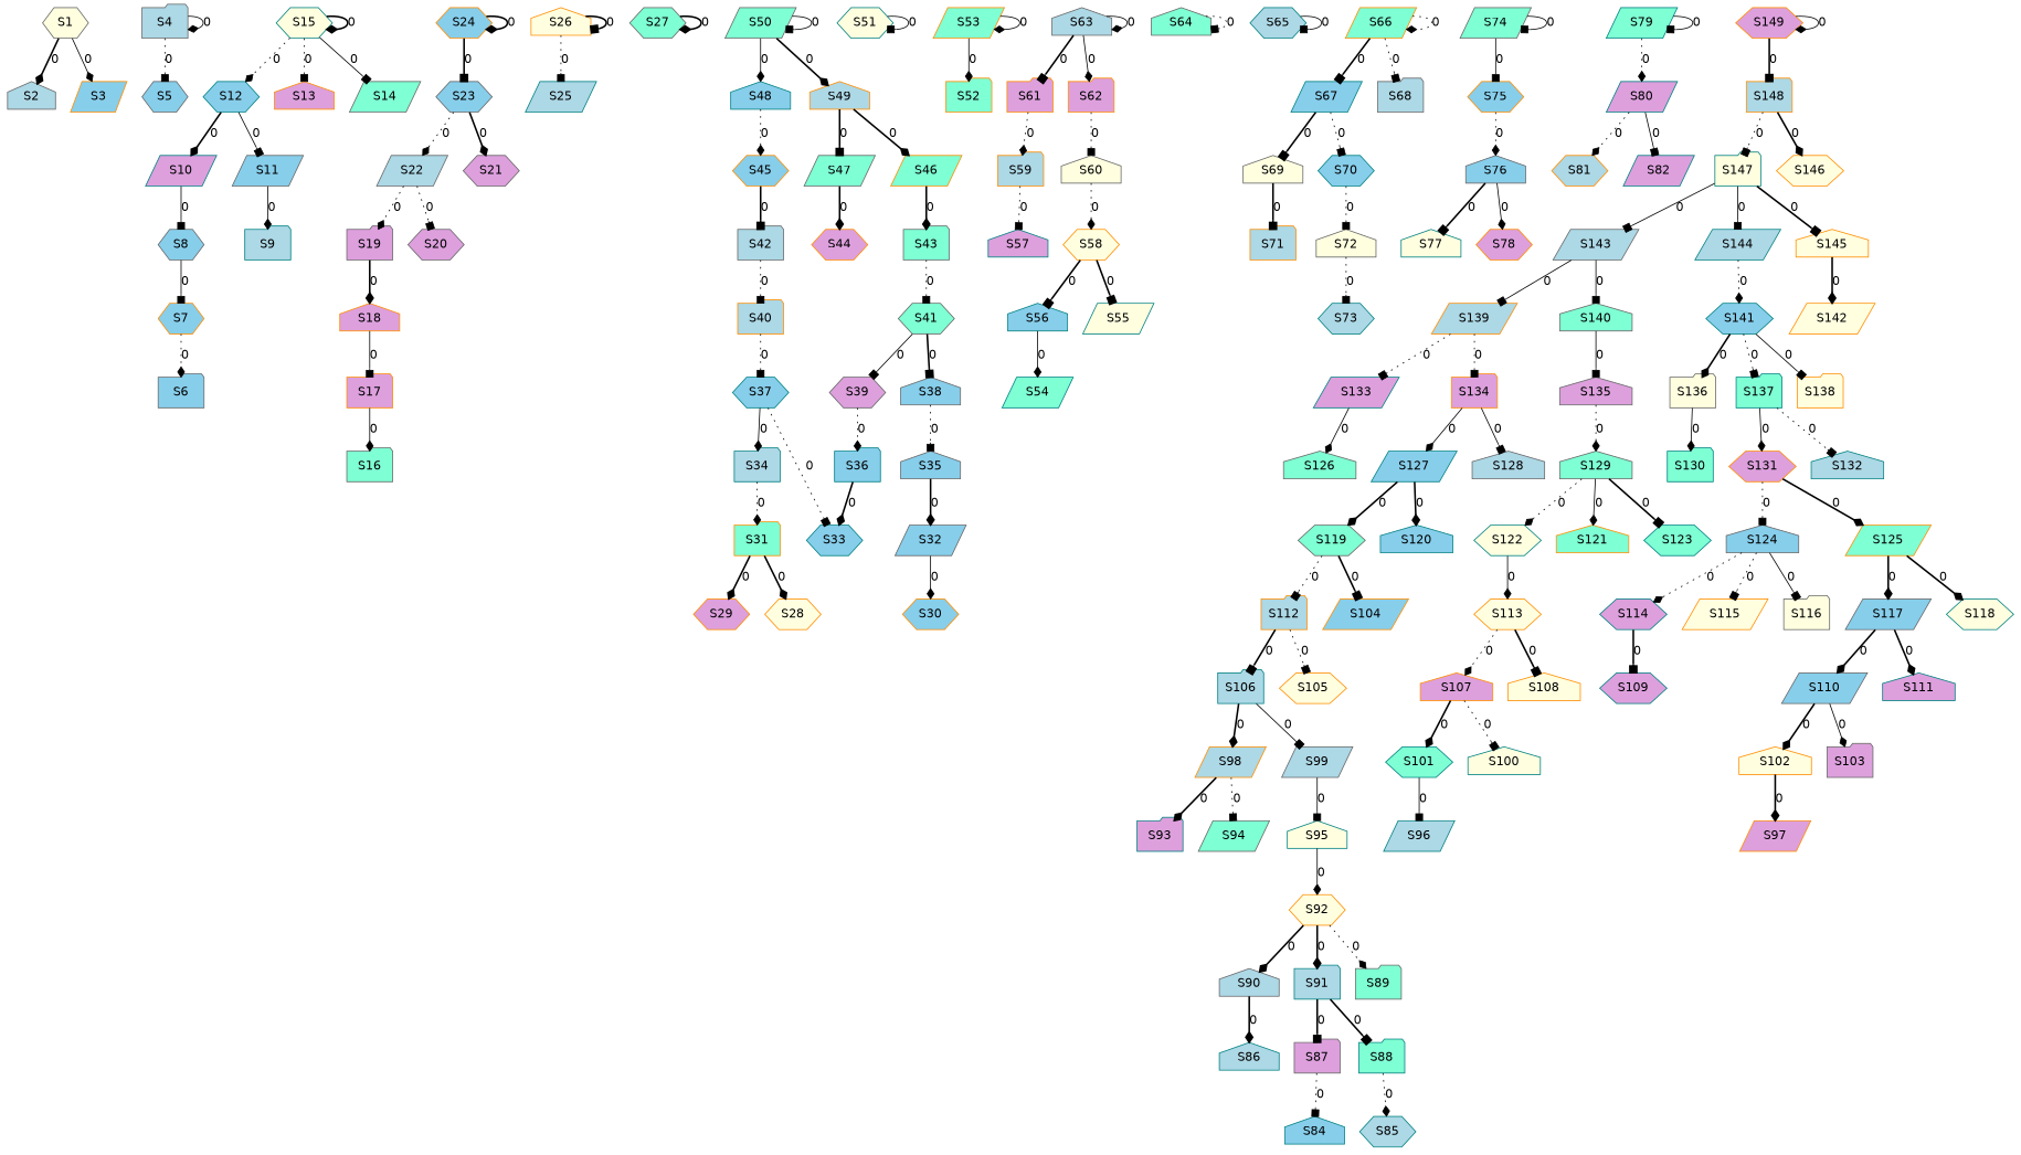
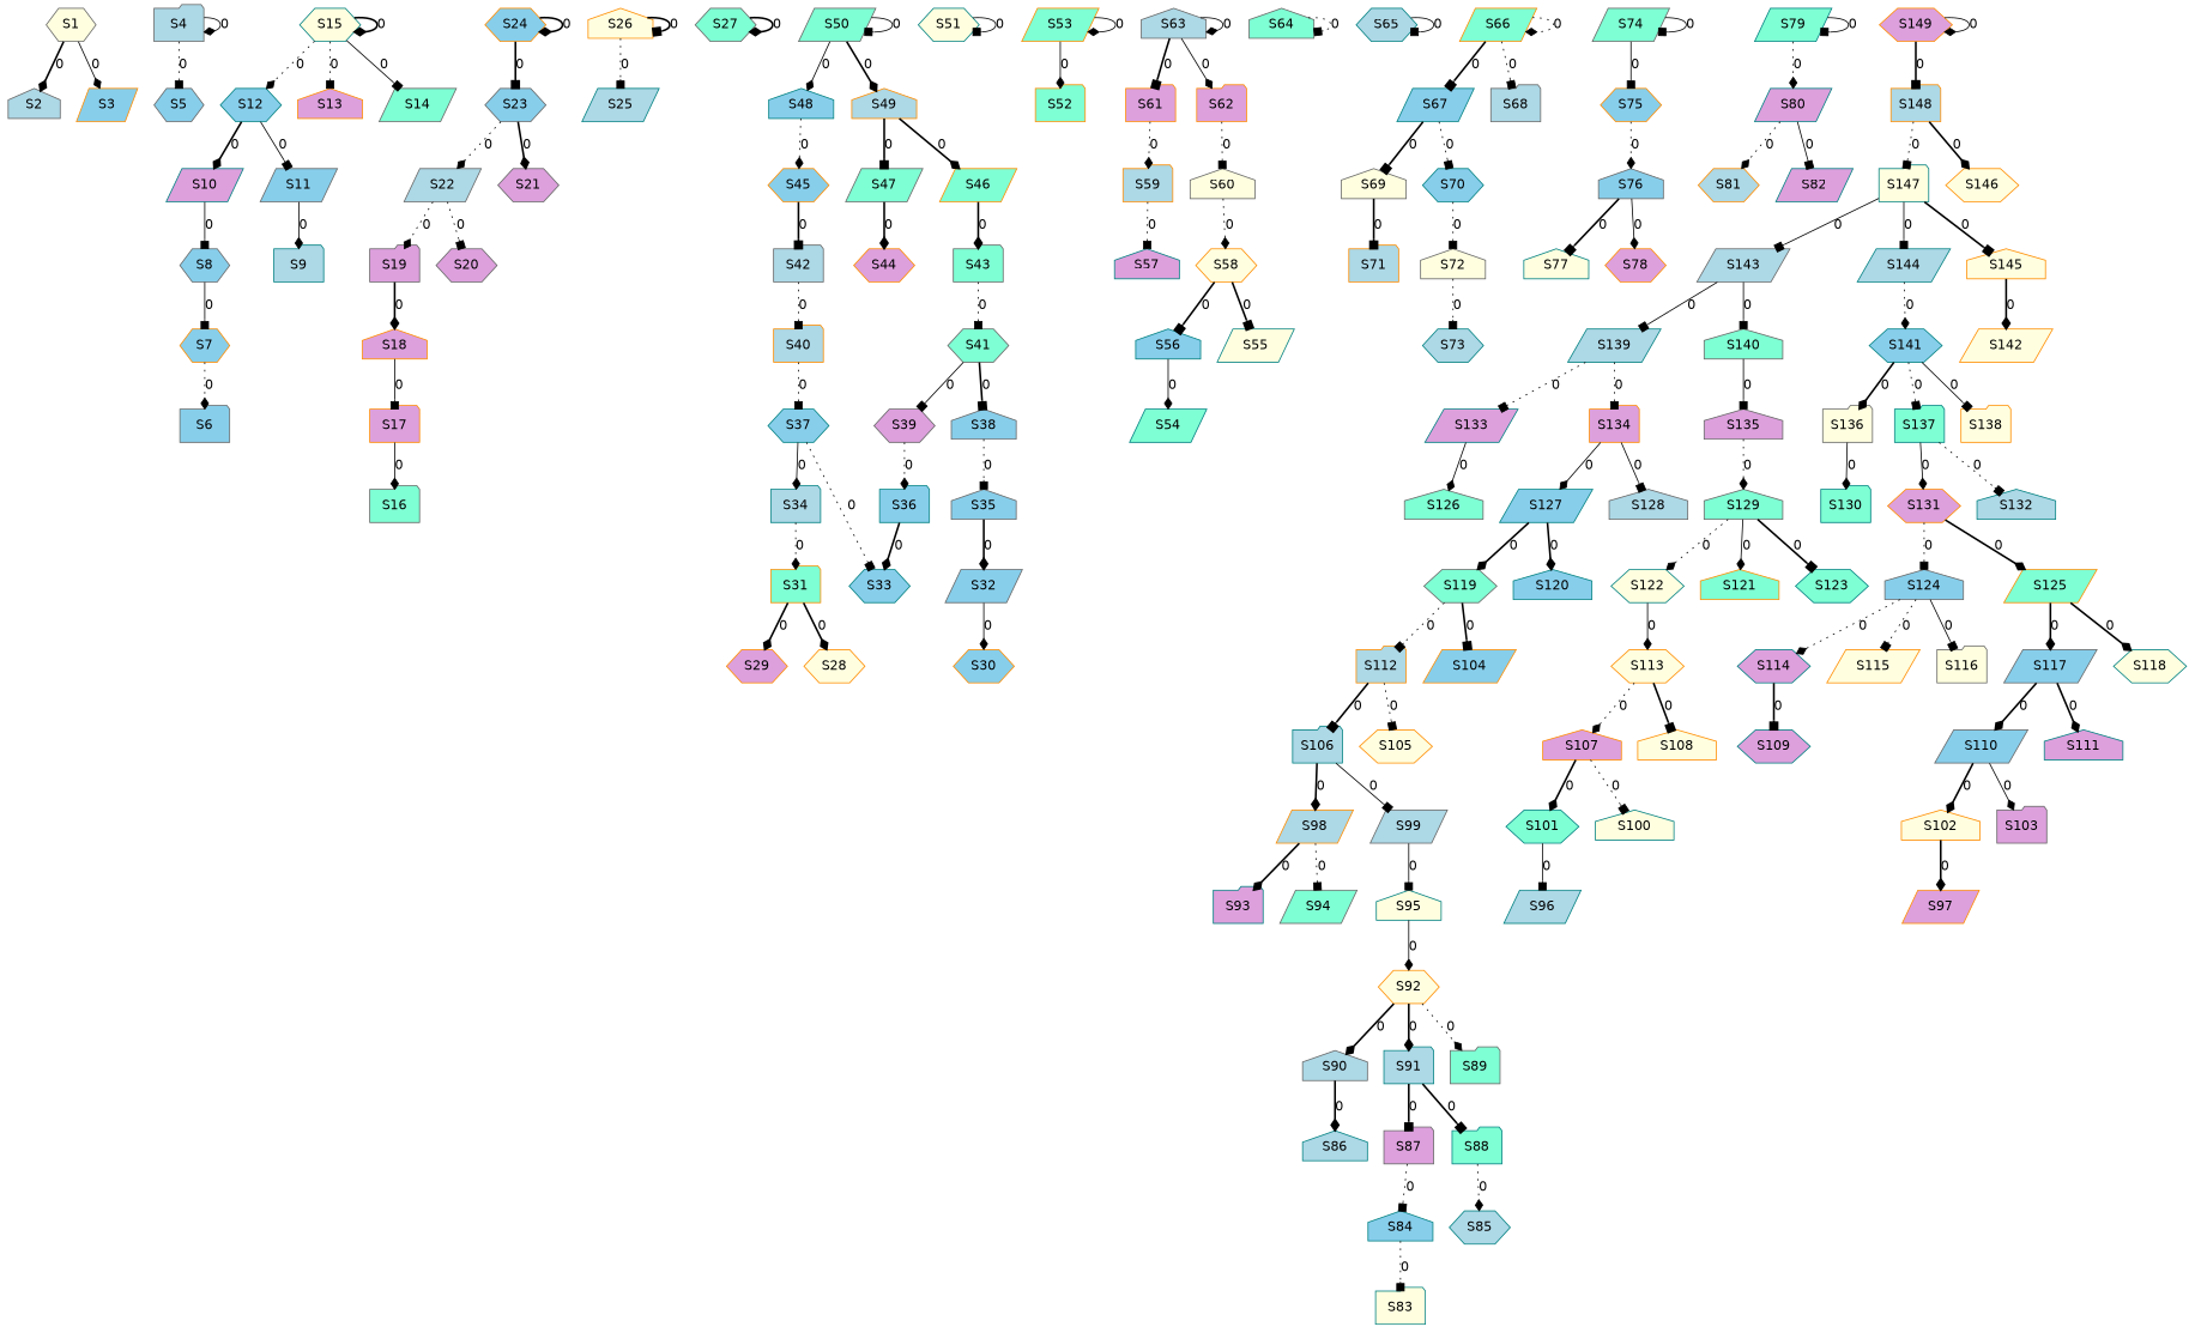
  strict digraph {
    fontname="DejaVu Sans"
    node [color=teal fillcolor=lightblue fontname="DejaVu Sans" shape=hexagon style=filled]
    edge [arrowhead=diamond fontname="DejaVu Sans" style=bold]
    S1 [color=gray40 fillcolor=lightyellow]
    S2 [color=gray40 shape=house]
    S3 [color=darkorange fillcolor=skyblue shape=parallelogram]
    S4 [color=gray40 shape=folder]
    S5 [color=gray40 fillcolor=skyblue]
    S7 [color=darkorange fillcolor=skyblue]
    S6 [color=gray40 fillcolor=skyblue shape=folder]
    S8 [color=gray40 fillcolor=skyblue]
    S10 [fillcolor=plum shape=parallelogram]
    S11 [color=gray40 fillcolor=skyblue shape=parallelogram]
    S9 [shape=folder]
    S12 [fillcolor=skyblue]
    S15 [fillcolor=lightyellow]
    S13 [color=darkorange fillcolor=plum shape=house]
    S14 [color=gray40 fillcolor=aquamarine shape=parallelogram]
    S17 [color=darkorange fillcolor=plum shape=folder]
    S16 [color=gray40 fillcolor=aquamarine shape=folder]
    S18 [color=darkorange fillcolor=plum shape=house]
    S19 [color=gray40 fillcolor=plum shape=folder]
    S22 [color=gray40 shape=parallelogram]
    S20 [color=gray40 fillcolor=plum]
    S23 [color=gray40 fillcolor=skyblue]
    S21 [color=gray40 fillcolor=plum]
    S24 [color=darkorange fillcolor=skyblue]
    S26 [color=darkorange fillcolor=lightyellow shape=house]
    S25 [shape=parallelogram]
    S27 [color=gray40 fillcolor=aquamarine]
    S31 [color=darkorange fillcolor=aquamarine shape=folder]
    S28 [color=darkorange fillcolor=lightyellow]
    S29 [color=darkorange fillcolor=plum]
    S32 [color=gray40 fillcolor=skyblue shape=parallelogram]
    S30 [color=darkorange fillcolor=skyblue]
    S34 [shape=folder]
    S35 [color=gray40 fillcolor=skyblue shape=house]
    S37 [fillcolor=skyblue]
    S33 [fillcolor=skyblue]
    S38 [color=gray40 fillcolor=skyblue shape=house]
    S39 [color=gray40 fillcolor=plum]
    S36 [fillcolor=skyblue shape=folder]
    S40 [color=darkorange shape=folder]
    S41 [color=gray40 fillcolor=aquamarine]
    S42 [color=gray40 shape=folder]
    S43 [color=gray40 fillcolor=aquamarine shape=folder]
    S45 [color=darkorange fillcolor=skyblue]
    S46 [color=darkorange fillcolor=aquamarine shape=parallelogram]
    S47 [color=gray40 fillcolor=aquamarine shape=parallelogram]
    S44 [color=darkorange fillcolor=plum]
    S48 [fillcolor=skyblue shape=house]
    S49 [color=darkorange shape=house]
    S50 [color=gray40 fillcolor=aquamarine shape=parallelogram]
    S51 [fillcolor=lightyellow]
    S53 [color=darkorange fillcolor=aquamarine shape=parallelogram]
    S52 [color=darkorange fillcolor=aquamarine shape=folder]
    S56 [fillcolor=skyblue shape=house]
    S54 [fillcolor=aquamarine shape=parallelogram]
    S58 [color=darkorange fillcolor=lightyellow]
    S55 [fillcolor=lightyellow shape=parallelogram]
    S59 [color=darkorange shape=folder]
    S57 [fillcolor=plum shape=house]
    S60 [color=gray40 fillcolor=lightyellow shape=house]
    S61 [color=darkorange fillcolor=plum shape=folder]
    S62 [color=darkorange fillcolor=plum shape=folder]
    S63 [color=gray40 shape=house]
    S64 [color=gray40 fillcolor=aquamarine shape=house]
    S65
    S66 [color=darkorange fillcolor=aquamarine shape=parallelogram]
    S67 [fillcolor=skyblue shape=parallelogram]
    S68 [color=gray40 shape=folder]
    S69 [color=gray40 fillcolor=lightyellow shape=house]
    S70 [fillcolor=skyblue]
    S71 [color=darkorange shape=folder]
    S72 [color=gray40 fillcolor=lightyellow shape=house]
    S73
    S74 [color=gray40 fillcolor=aquamarine shape=parallelogram]
    S75 [color=darkorange fillcolor=skyblue]
    S76 [color=gray40 fillcolor=skyblue shape=house]
    S77 [fillcolor=lightyellow shape=house]
    S78 [color=darkorange fillcolor=plum]
    S79 [fillcolor=aquamarine shape=parallelogram]
    S80 [fillcolor=plum shape=parallelogram]
    S81 [color=darkorange]
    S82 [fillcolor=plum shape=parallelogram]
    S84 [fillcolor=skyblue shape=house]
+   S83 [fillcolor=lightyellow shape=folder]
    S87 [color=gray40 fillcolor=plum shape=folder]
    S88 [fillcolor=aquamarine shape=folder]
    S85
    S90 [color=gray40 shape=house]
    S86 [shape=house]
    S91 [shape=folder]
    S92 [color=darkorange fillcolor=lightyellow]
    S89 [color=gray40 fillcolor=aquamarine shape=folder]
    S95 [fillcolor=lightyellow shape=house]
    S98 [color=darkorange shape=parallelogram]
    S93 [fillcolor=plum shape=folder]
    S94 [color=gray40 fillcolor=aquamarine shape=parallelogram]
    S99 [color=gray40 shape=parallelogram]
    S101 [fillcolor=aquamarine]
    S96 [shape=parallelogram]
    S102 [color=darkorange fillcolor=lightyellow shape=house]
    S97 [color=darkorange fillcolor=plum shape=parallelogram]
    S106 [shape=folder]
    S107 [color=darkorange fillcolor=plum shape=house]
    S100 [fillcolor=lightyellow shape=house]
    S110 [color=gray40 fillcolor=skyblue shape=parallelogram]
    S103 [color=gray40 fillcolor=plum shape=folder]
    S112 [color=darkorange shape=folder]
    S105 [color=darkorange fillcolor=lightyellow]
    S104 [color=darkorange fillcolor=skyblue shape=parallelogram]
    S113 [color=darkorange fillcolor=lightyellow]
    S108 [color=darkorange fillcolor=lightyellow shape=house]
    S114 [fillcolor=plum]
    S109 [fillcolor=plum]
    S117 [color=gray40 fillcolor=skyblue shape=parallelogram]
    S111 [fillcolor=plum shape=house]
    S119 [color=gray40 fillcolor=aquamarine]
    S122 [fillcolor=lightyellow]
    S124 [color=gray40 fillcolor=skyblue shape=house]
    S115 [color=darkorange fillcolor=lightyellow shape=parallelogram]
    S116 [color=gray40 fillcolor=lightyellow shape=folder]
    S125 [color=darkorange fillcolor=aquamarine shape=parallelogram]
    S118 [fillcolor=lightyellow]
    S127 [fillcolor=skyblue shape=parallelogram]
    S120 [fillcolor=skyblue shape=house]
    S129 [color=gray40 fillcolor=aquamarine shape=house]
    S121 [color=darkorange fillcolor=aquamarine shape=house]
    S123 [fillcolor=aquamarine]
    S131 [color=darkorange fillcolor=plum]
    S133 [fillcolor=plum shape=parallelogram]
    S126 [color=gray40 fillcolor=aquamarine shape=house]
    S134 [color=darkorange fillcolor=plum shape=folder]
    S128 [color=gray40 shape=house]
    S135 [color=gray40 fillcolor=plum shape=house]
    S136 [color=gray40 fillcolor=lightyellow shape=folder]
    S130 [fillcolor=aquamarine shape=folder]
    S137 [fillcolor=aquamarine shape=folder]
    S132 [shape=house]
-   S139 [color=darkorange shape=parallelogram]
+   S139 [shape=parallelogram]
    S140 [color=gray40 fillcolor=aquamarine shape=house]
    S141 [fillcolor=skyblue]
    S138 [color=darkorange fillcolor=lightyellow shape=folder]
    S143 [color=gray40 shape=parallelogram]
    S144 [shape=parallelogram]
    S145 [color=darkorange fillcolor=lightyellow shape=house]
    S142 [color=darkorange fillcolor=lightyellow shape=parallelogram]
    S147 [fillcolor=lightyellow shape=folder]
    S148 [color=darkorange shape=folder]
    S146 [color=darkorange fillcolor=lightyellow]
    S149 [color=darkorange fillcolor=plum]
    S1 -> S2 [label=0]
    S1 -> S3 [label=0 style=solid]
    S4 -> S4 [label=0 style=solid]
    S4 -> S5 [arrowhead=box label=0 style=dotted]
    S7 -> S6 [label=0 style=dotted]
    S8 -> S7 [arrowhead=box label=0 style=solid]
    S10 -> S8 [arrowhead=box label=0 style=solid]
    S11 -> S9 [label=0 style=solid]
    S12 -> S10 [label=0]
    S12 -> S11 [arrowhead=box label=0 style=solid]
    S15 -> S12 [label=0 style=dotted]
    S15 -> S15 [label=0]
    S15 -> S13 [arrowhead=box label=0 style=dotted]
    S15 -> S14 [arrowhead=box label=0 style=solid]
    S17 -> S16 [label=0 style=solid]
    S18 -> S17 [arrowhead=box label=0 style=solid]
    S19 -> S18 [label=0]
    S22 -> S19 [label=0 style=dotted]
    S22 -> S20 [arrowhead=box label=0 style=dotted]
    S23 -> S22 [label=0 style=dotted]
    S23 -> S21 [label=0]
    S24 -> S23 [arrowhead=box label=0]
    S24 -> S24 [label=0]
    S26 -> S26 [arrowhead=box label=0]
    S26 -> S25 [arrowhead=box label=0 style=dotted]
    S27 -> S27 [label=0]
    S31 -> S28 [label=0]
    S31 -> S29 [label=0]
    S32 -> S30 [label=0 style=solid]
    S34 -> S31 [label=0 style=dotted]
    S35 -> S32 [label=0]
    S37 -> S34 [label=0 style=solid]
    S37 -> S33 [arrowhead=box label=0 style=dotted]
    S38 -> S35 [arrowhead=box label=0 style=dotted]
    S39 -> S36 [label=0 style=dotted]
    S36 -> S33 [label=0]
    S40 -> S37 [arrowhead=box label=0 style=dotted]
    S41 -> S38 [arrowhead=box label=0]
    S41 -> S39 [arrowhead=box label=0 style=solid]
    S42 -> S40 [arrowhead=box label=0 style=dotted]
    S43 -> S41 [arrowhead=box label=0 style=dotted]
    S45 -> S42 [arrowhead=box label=0]
    S46 -> S43 [label=0]
    S47 -> S44 [label=0]
    S48 -> S45 [label=0 style=dotted]
    S49 -> S46 [label=0]
    S49 -> S47 [arrowhead=box label=0]
    S50 -> S48 [label=0 style=solid]
    S50 -> S49 [label=0]
    S50 -> S50 [arrowhead=box label=0 style=solid]
    S51 -> S51 [arrowhead=box label=0 style=solid]
    S53 -> S53 [label=0 style=solid]
    S53 -> S52 [label=0 style=solid]
    S56 -> S54 [label=0 style=solid]
    S58 -> S56 [arrowhead=box label=0]
    S58 -> S55 [arrowhead=box label=0]
    S59 -> S57 [arrowhead=box label=0 style=dotted]
    S60 -> S58 [label=0 style=dotted]
    S61 -> S59 [label=0 style=dotted]
    S62 -> S60 [arrowhead=box label=0 style=dotted]
    S63 -> S61 [arrowhead=box label=0]
    S63 -> S62 [label=0 style=solid]
    S63 -> S63 [label=0 style=solid]
    S64 -> S64 [arrowhead=box label=0 style=dotted]
    S65 -> S65 [arrowhead=box label=0 style=solid]
    S66 -> S66 [label=0 style=dotted]
    S66 -> S67 [arrowhead=box label=0]
    S66 -> S68 [arrowhead=box label=0 style=dotted]
    S67 -> S69 [arrowhead=box label=0]
    S67 -> S70 [arrowhead=box label=0 style=dotted]
    S69 -> S71 [arrowhead=box label=0]
    S70 -> S72 [arrowhead=box label=0 style=dotted]
    S72 -> S73 [arrowhead=box label=0 style=dotted]
    S74 -> S74 [arrowhead=box label=0 style=solid]
    S74 -> S75 [arrowhead=box label=0 style=solid]
    S75 -> S76 [label=0 style=dotted]
    S76 -> S77 [arrowhead=box label=0]
    S76 -> S78 [label=0 style=solid]
    S79 -> S79 [arrowhead=box label=0 style=solid]
    S79 -> S80 [label=0 style=dotted]
    S80 -> S81 [label=0 style=dotted]
    S80 -> S82 [arrowhead=box label=0 style=solid]
+   S84 -> S83 [arrowhead=box label=0 style=dotted]
    S87 -> S84 [arrowhead=box label=0 style=dotted]
    S88 -> S85 [label=0 style=dotted]
    S90 -> S86 [label=0]
    S91 -> S87 [arrowhead=box label=0]
    S91 -> S88 [arrowhead=box label=0]
    S92 -> S90 [label=0]
    S92 -> S91 [label=0]
    S92 -> S89 [label=0 style=dotted]
    S95 -> S92 [label=0 style=solid]
    S98 -> S93 [label=0]
    S98 -> S94 [arrowhead=box label=0 style=dotted]
    S99 -> S95 [arrowhead=box label=0 style=solid]
    S101 -> S96 [arrowhead=box label=0 style=solid]
    S102 -> S97 [label=0]
    S106 -> S98 [label=0]
    S106 -> S99 [arrowhead=box label=0 style=solid]
    S107 -> S101 [label=0]
    S107 -> S100 [arrowhead=box label=0 style=dotted]
    S110 -> S102 [label=0]
    S110 -> S103 [label=0 style=solid]
    S112 -> S106 [arrowhead=box label=0]
    S112 -> S105 [arrowhead=box label=0 style=dotted]
    S113 -> S107 [label=0 style=dotted]
    S113 -> S108 [arrowhead=box label=0]
    S114 -> S109 [arrowhead=box label=0]
    S117 -> S110 [label=0]
    S117 -> S111 [label=0]
    S119 -> S112 [arrowhead=box label=0 style=dotted]
    S119 -> S104 [arrowhead=box label=0]
    S122 -> S113 [label=0 style=solid]
    S124 -> S114 [label=0 style=dotted]
    S124 -> S115 [arrowhead=box label=0 style=dotted]
    S124 -> S116 [arrowhead=box label=0 style=solid]
    S125 -> S117 [label=0]
    S125 -> S118 [label=0]
    S127 -> S119 [label=0]
    S127 -> S120 [label=0]
    S129 -> S122 [label=0 style=dotted]
    S129 -> S121 [label=0 style=solid]
    S129 -> S123 [arrowhead=box label=0]
    S131 -> S124 [arrowhead=box label=0 style=dotted]
    S131 -> S125 [label=0]
    S133 -> S126 [label=0 style=solid]
    S134 -> S127 [label=0 style=solid]
    S134 -> S128 [arrowhead=box label=0 style=solid]
    S135 -> S129 [label=0 style=dotted]
    S136 -> S130 [label=0 style=solid]
    S137 -> S131 [label=0 style=solid]
    S137 -> S132 [arrowhead=box label=0 style=dotted]
    S139 -> S133 [arrowhead=box label=0 style=dotted]
    S139 -> S134 [arrowhead=box label=0 style=dotted]
    S140 -> S135 [arrowhead=box label=0 style=solid]
    S141 -> S136 [label=0]
    S141 -> S137 [arrowhead=box label=0 style=dotted]
    S141 -> S138 [arrowhead=box label=0 style=solid]
    S143 -> S139 [arrowhead=box label=0 style=solid]
    S143 -> S140 [arrowhead=box label=0 style=solid]
    S144 -> S141 [label=0 style=dotted]
    S145 -> S142 [label=0]
    S147 -> S143 [arrowhead=box label=0 style=solid]
    S147 -> S144 [arrowhead=box label=0 style=solid]
    S147 -> S145 [arrowhead=box label=0]
    S148 -> S147 [arrowhead=box label=0 style=dotted]
    S148 -> S146 [label=0]
    S149 -> S148 [arrowhead=box label=0]
    S149 -> S149 [label=0 style=solid]
  }
